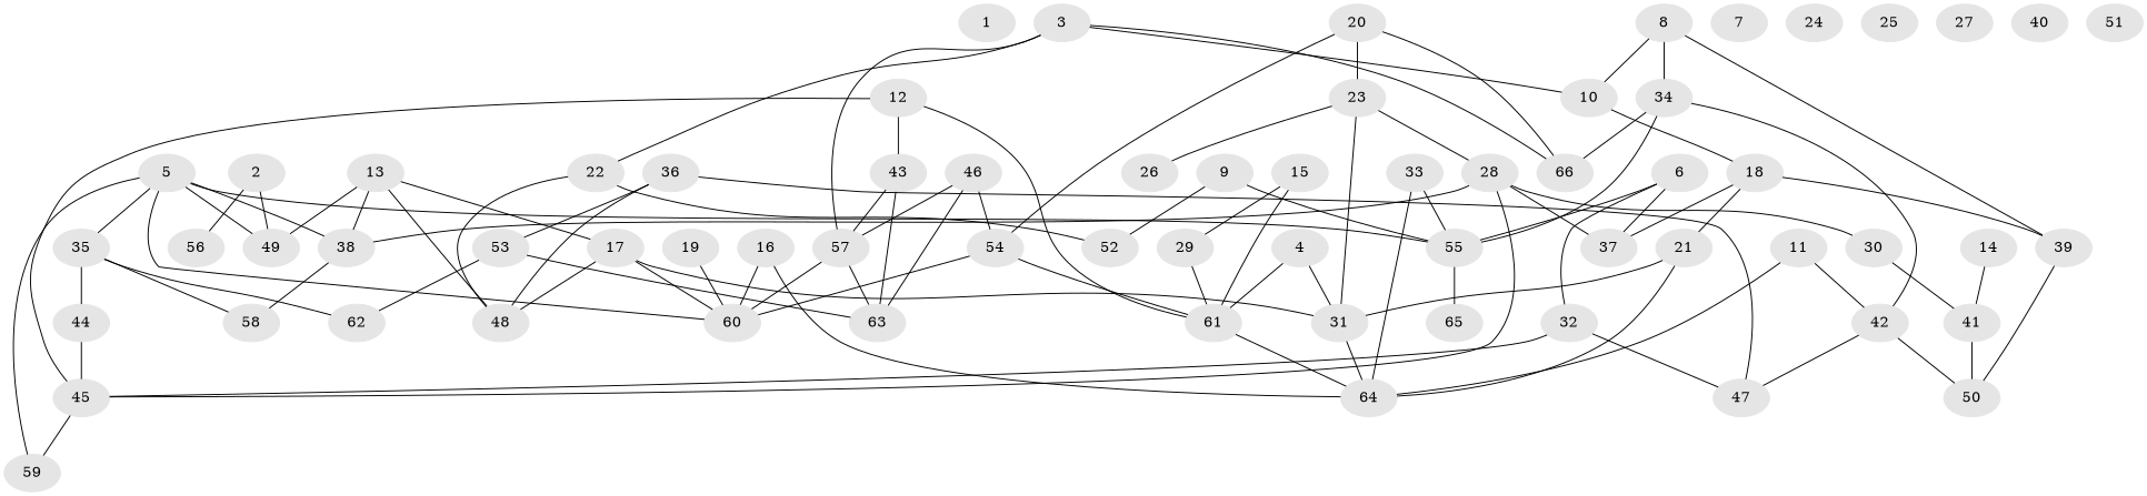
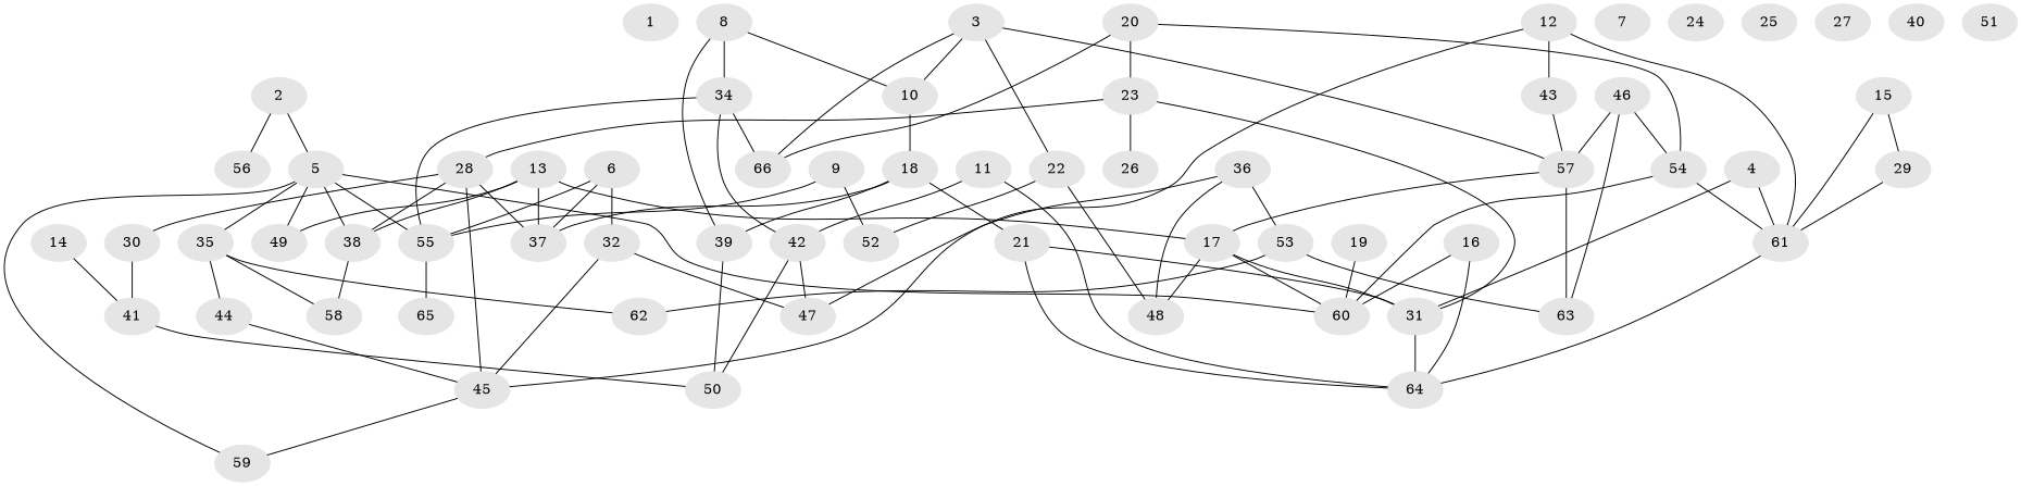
  graph {
    node [color=gray90 style=filled]
    1
    2
    49
    56
    3
    10
    22
    57
    66
    18
    52
    48
    60
    63
    4
    31
    61
    64
    5
    35
    38
    55
    59
    44
    58
    62
    65
    6
    32
    37
    45
    47
    7
    8
    34
    39
    42
    50
    41
    9
    21
    11
    12
    43
    13
    17
    14
    15
    29
    16
    19
    20
    23
    54
    26
    28
    30
    24
    25
    27
-   33
    36
    53
    40
    46
    51
-   2 -- 49
+   2 -- 5
    2 -- 56
    3 -- 10
    3 -- 22
    3 -- 57
    3 -- 66
    10 -- 18
    22 -- 52
    22 -- 48
-   57 -- 60
+   57 -- 17
    57 -- 63
    18 -- 37
    18 -- 39
    18 -- 21
    4 -- 31
    4 -- 61
    31 -- 64
    61 -- 64
    5 -- 49
    5 -- 60
    5 -- 35
    5 -- 38
    5 -- 55
    5 -- 59
    35 -- 44
    35 -- 58
    35 -- 62
    38 -- 58
    55 -- 65
    44 -- 45
    6 -- 55
    6 -- 32
    6 -- 37
    32 -- 45
    32 -- 47
    45 -- 59
    8 -- 10
    8 -- 34
    8 -- 39
    34 -- 66
    34 -- 55
    34 -- 42
    39 -- 50
    42 -- 47
    42 -- 50
    41 -- 50
    9 -- 52
    9 -- 55
    21 -- 31
    21 -- 64
    11 -- 64
    11 -- 42
    12 -- 61
    12 -- 45
    12 -- 43
    43 -- 57
-   43 -- 63
    13 -- 49
    13 -- 38
-   13 -- 48
+   13 -- 37
    13 -- 17
    17 -- 48
    17 -- 60
    17 -- 31
    14 -- 41
    15 -- 61
    15 -- 29
    29 -- 61
    16 -- 60
    16 -- 64
    19 -- 60
    20 -- 66
    20 -- 23
    20 -- 54
    23 -- 31
    23 -- 26
    23 -- 28
    54 -- 60
    54 -- 61
    28 -- 38
    28 -- 37
    28 -- 45
    28 -- 30
    30 -- 41
-   33 -- 64
-   33 -- 55
    36 -- 48
    36 -- 47
    36 -- 53
    53 -- 63
    53 -- 62
    46 -- 57
    46 -- 63
    46 -- 54
  }
